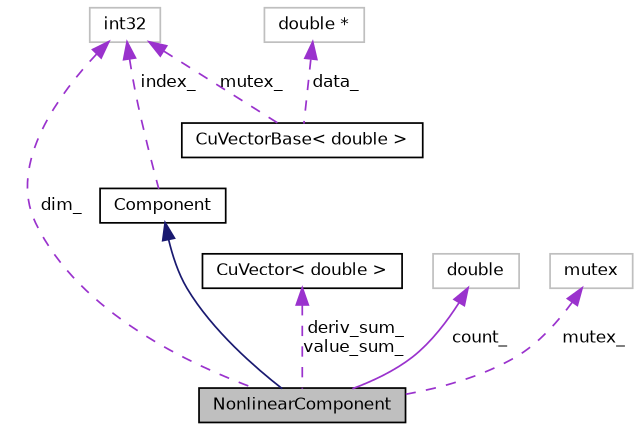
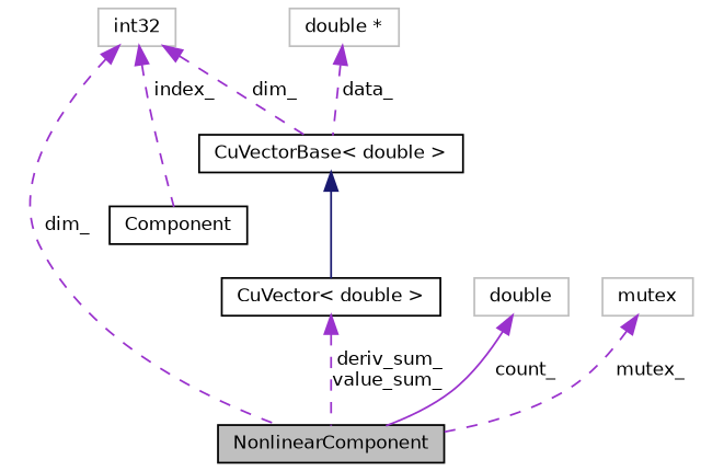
  digraph {
    node [color=black fillcolor=white fontname=Helvetica fontsize=10 shape=record style=filled]
    edge [color=darkorchid3 dir=back fontname=Helvetica fontsize=10 labelfontname=Helvetica labelfontsize=10 style=dashed]
    n1 [fillcolor=grey75 fontcolor=black height=0.2 label=NonlinearComponent width=0.4]
    n2 [height=0.2 label=Component width=0.4]
    n3 [color=grey75 height=0.2 label=int32 width=0.4]
    n4 [height=0.2 label="CuVectorBase\< double \>" width=0.4]
    n5 [height=0.2 label="CuVector\< double \>" width=0.4]
    n6 [color=grey75 height=0.2 label=double width=0.4]
    n7 [color=grey75 height=0.2 label=mutex width=0.4]
    n8 [color=grey75 height=0.2 label="double *" width=0.4]
-   n2 -> n1 [color=midnightblue style=solid]
    n3 -> n1 [label=" dim_"]
    n3 -> n2 [label=" index_"]
-   n3 -> n4 [label=" mutex_"]
+   n3 -> n4 [label=" dim_"]
+   n4 -> n5 [color=midnightblue style=solid]
    n5 -> n1 [label=" deriv_sum_\nvalue_sum_"]
    n6 -> n1 [label=" count_" style=solid]
    n7 -> n1 [label=" mutex_"]
    n8 -> n4 [label=" data_"]
  }
